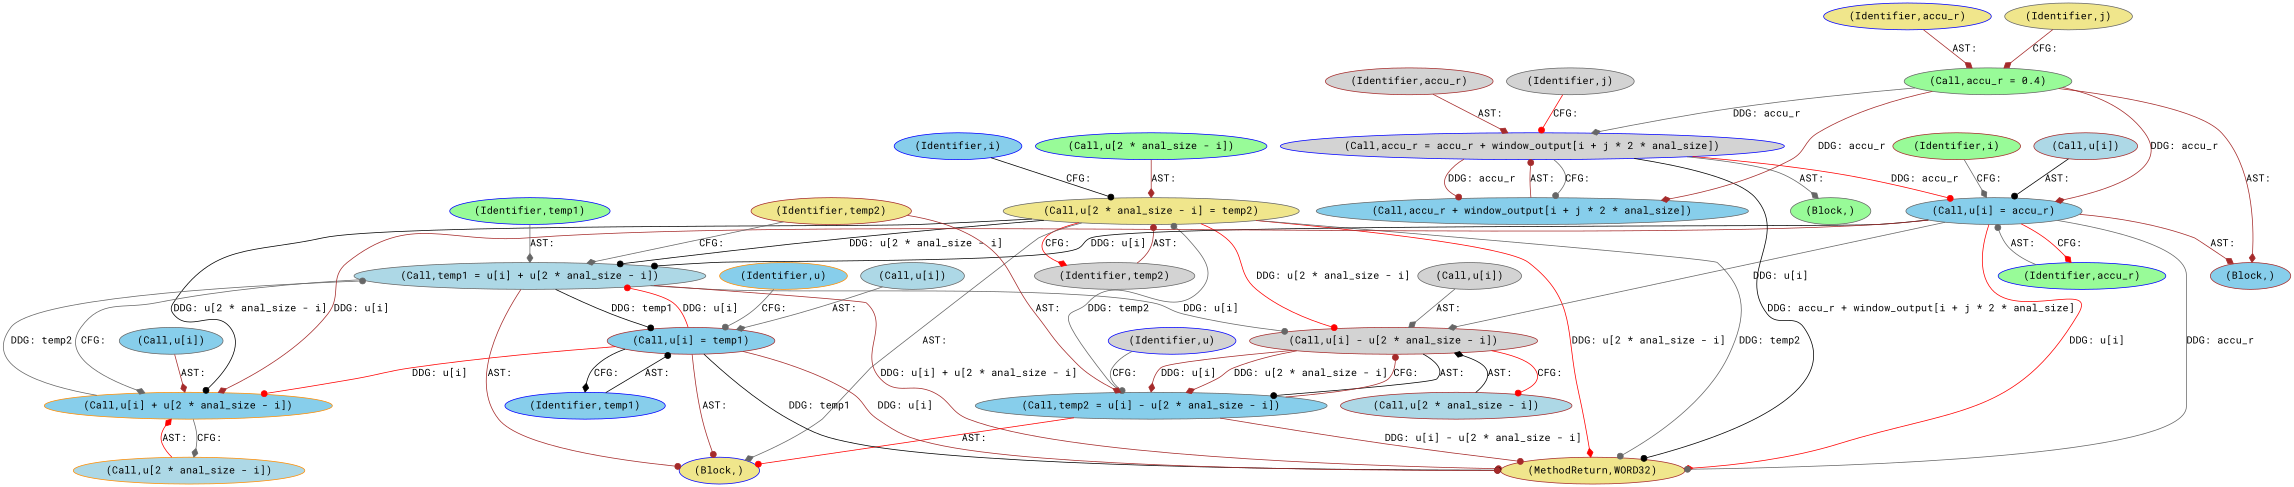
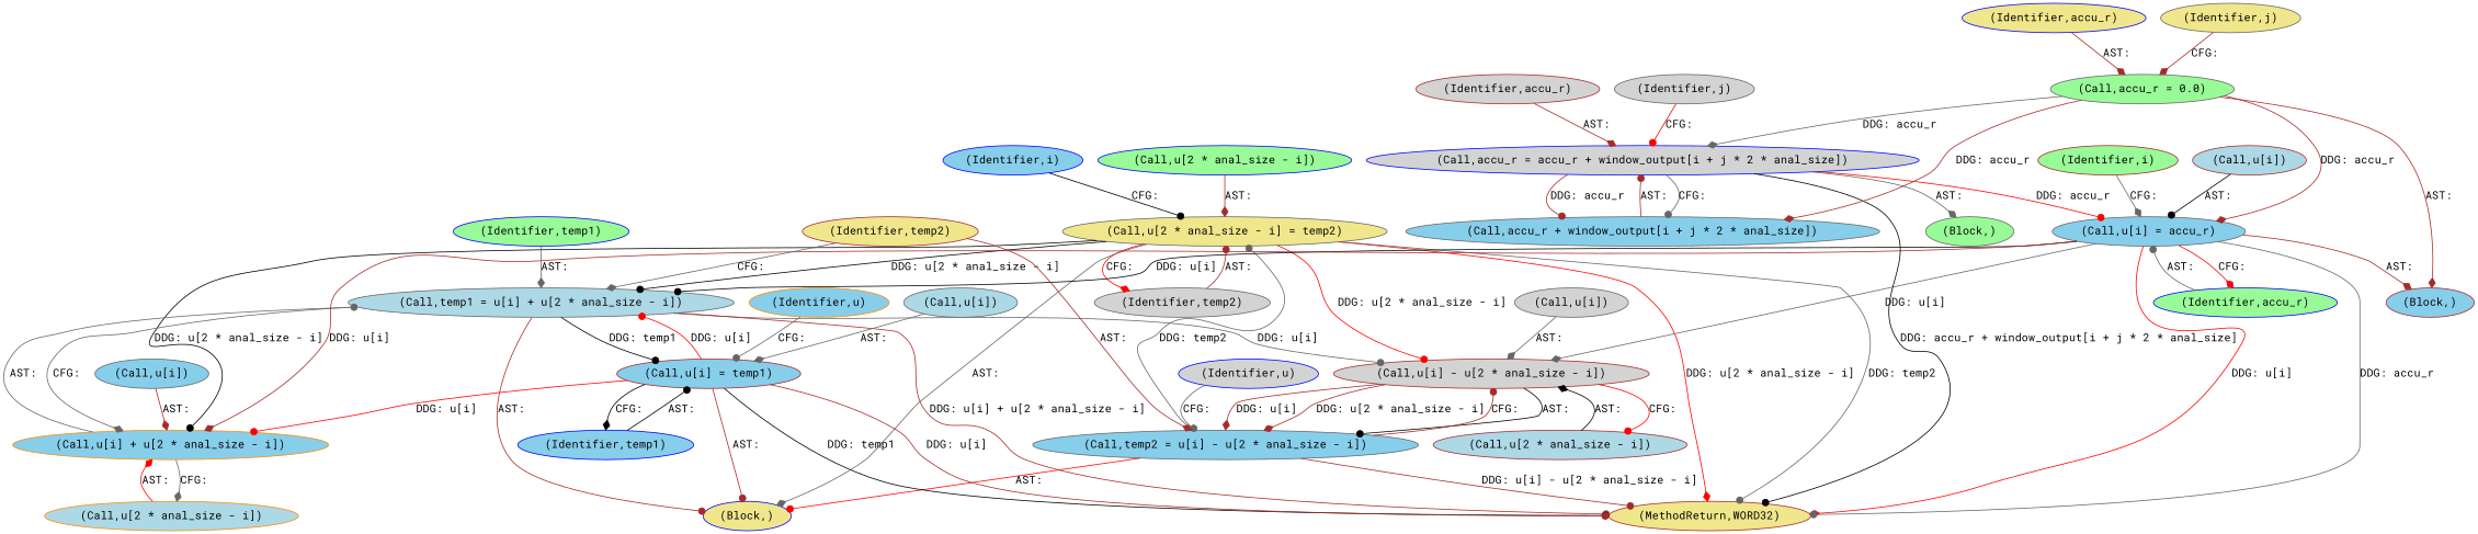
  digraph {
    fontname="Roboto Mono"
    node [color=gray40 fillcolor=skyblue fontname="Roboto Mono" style=filled]
    edge [arrowhead=dot color=brown fontname="Roboto Mono"]
    n1 [fillcolor=khaki label="(Call,u[2 * anal_size - i] = temp2)"]
    n2 [color=brown fillcolor=lightgrey label="(Call,u[i] - u[2 * anal_size - i])"]
    n3 [fillcolor=lightblue label="(Call,temp1 = u[i] + u[2 * anal_size - i])"]
    n4 [color=darkorange label="(Call,u[i] + u[2 * anal_size - i])"]
    n5 [color=brown fillcolor=khaki label="(MethodReturn,WORD32)"]
    n6 [fillcolor=lightgrey label="(Identifier,temp2)"]
    n7 [color=blue fillcolor=khaki label="(Block,)"]
    n8 [label="(Call,temp2 = u[i] - u[2 * anal_size - i])"]
    n9 [color=brown fillcolor=lightblue label="(Call,u[2 * anal_size - i])"]
    n10 [color=brown label="(Call,u[i] = temp1)"]
    n11 [color=darkorange fillcolor=lightblue label="(Call,u[2 * anal_size - i])"]
    n12 [color=blue label="(Identifier,temp1)"]
    n13 [label="(Call,u[i] = accu_r)"]
    n14 [color=blue fillcolor=palegreen label="(Identifier,accu_r)"]
    n15 [color=brown label="(Block,)"]
    n16 [color=blue fillcolor=lightgrey label="(Call,accu_r = accu_r + window_output[i + j * 2 * anal_size])"]
    n17 [label="(Call,accu_r + window_output[i + j * 2 * anal_size])"]
    n18 [fillcolor=palegreen label="(Block,)"]
-   n19 [fillcolor=palegreen label="(Call,accu_r = 0.4)"]
+   n19 [fillcolor=palegreen label="(Call,accu_r = 0.0)"]
    n20 [color=darkorange label="(Identifier,u)"]
    n21 [fillcolor=lightgrey label="(Call,u[i])"]
    n22 [fillcolor=lightblue label="(Call,u[i])"]
    n23 [color=blue fillcolor=palegreen label="(Call,u[2 * anal_size - i])"]
    n24 [color=brown fillcolor=lightgrey label="(Identifier,accu_r)"]
    n25 [fillcolor=lightgrey label="(Identifier,j)"]
    n26 [color=brown fillcolor=palegreen label="(Identifier,i)"]
    n27 [color=blue fillcolor=khaki label="(Identifier,accu_r)"]
    n28 [label="(Call,u[i])"]
    n29 [color=blue fillcolor=palegreen label="(Identifier,temp1)"]
    n30 [color=blue fillcolor=lightgrey label="(Identifier,u)"]
    n31 [fillcolor=khaki label="(Identifier,j)"]
    n32 [color=brown fillcolor=khaki label="(Identifier,temp2)"]
    n33 [color=brown fillcolor=lightblue label="(Call,u[i])"]
    n34 [color=blue label="(Identifier,i)"]
    n1 -> n2 [color=red label="DDG: u[2 * anal_size - i]"]
    n1 -> n3 [color=black label="DDG: u[2 * anal_size - i]"]
    n1 -> n4 [color=black label="DDG: u[2 * anal_size - i]"]
    n1 -> n5 [arrowhead=diamond color=red label="DDG: u[2 * anal_size - i]"]
    n1 -> n5 [color=gray40 label="DDG: temp2"]
    n1 -> n6 [arrowhead=diamond color=red label="CFG: "]
    n1 -> n7 [arrowhead=diamond color=gray40 label="AST: "]
    n2 -> n8 [color=black label="AST: "]
    n2 -> n8 [arrowhead=diamond label="DDG: u[i]"]
    n2 -> n8 [arrowhead=diamond label="DDG: u[2 * anal_size - i]"]
    n2 -> n9 [color=red label="CFG: "]
    n3 -> n2 [color=gray40 label="DDG: u[i]"]
    n3 -> n4 [arrowhead=diamond color=gray40 label="CFG: "]
    n3 -> n5 [label="DDG: u[i] + u[2 * anal_size - i]"]
    n3 -> n7 [label="AST: "]
    n3 -> n10 [color=black label="DDG: temp1"]
-   n4 -> n3 [color=gray40 label="DDG: temp2"]
+   n4 -> n3 [color=gray40 label="AST: "]
    n4 -> n11 [arrowhead=diamond color=gray40 label="CFG: "]
    n6 -> n1 [label="AST: "]
    n8 -> n1 [color=gray40 label="DDG: temp2"]
    n8 -> n2 [label="CFG: "]
    n8 -> n5 [label="DDG: u[i] - u[2 * anal_size - i]"]
    n8 -> n7 [color=red label="AST: "]
    n9 -> n2 [arrowhead=diamond color=black label="AST: "]
    n10 -> n3 [color=red label="DDG: u[i]"]
    n10 -> n4 [color=red label="DDG: u[i]"]
    n10 -> n5 [color=black label="DDG: temp1"]
    n10 -> n5 [label="DDG: u[i]"]
    n10 -> n7 [label="AST: "]
    n10 -> n12 [arrowhead=diamond color=black label="CFG: "]
    n11 -> n4 [arrowhead=diamond color=red label="AST: "]
    n12 -> n10 [color=black label="AST: "]
    n13 -> n2 [arrowhead=diamond color=gray40 label="DDG: u[i]"]
    n13 -> n3 [color=black label="DDG: u[i]"]
    n13 -> n4 [arrowhead=diamond label="DDG: u[i]"]
    n13 -> n5 [arrowhead=diamond color=red label="DDG: u[i]"]
    n13 -> n5 [color=gray40 label="DDG: accu_r"]
    n13 -> n14 [arrowhead=diamond color=red label="CFG: "]
    n13 -> n15 [arrowhead=diamond label="AST: "]
    n14 -> n13 [color=gray40 label="AST: "]
    n16 -> n5 [color=black label="DDG: accu_r + window_output[i + j * 2 * anal_size]"]
    n16 -> n13 [color=red label="DDG: accu_r"]
    n16 -> n17 [color=gray40 label="CFG: "]
    n16 -> n17 [label="DDG: accu_r"]
    n16 -> n18 [arrowhead=diamond color=gray40 label="AST: "]
    n17 -> n16 [label="AST: "]
    n19 -> n13 [arrowhead=diamond label="DDG: accu_r"]
    n19 -> n15 [arrowhead=diamond label="AST: "]
    n19 -> n16 [arrowhead=diamond color=gray40 label="DDG: accu_r"]
    n19 -> n17 [arrowhead=diamond label="DDG: accu_r"]
    n20 -> n10 [color=gray40 label="CFG: "]
    n21 -> n2 [arrowhead=diamond color=gray40 label="AST: "]
    n22 -> n10 [arrowhead=diamond color=gray40 label="AST: "]
    n23 -> n1 [arrowhead=diamond label="AST: "]
    n24 -> n16 [arrowhead=diamond label="AST: "]
    n25 -> n16 [color=red label="CFG: "]
    n26 -> n13 [arrowhead=diamond color=gray40 label="CFG: "]
    n27 -> n19 [arrowhead=diamond label="AST: "]
    n28 -> n4 [arrowhead=diamond label="AST: "]
    n29 -> n3 [arrowhead=diamond color=gray40 label="AST: "]
    n30 -> n8 [color=gray40 label="CFG: "]
    n31 -> n19 [arrowhead=diamond label="CFG: "]
    n32 -> n3 [arrowhead=diamond color=gray40 label="CFG: "]
    n32 -> n8 [arrowhead=diamond label="AST: "]
    n33 -> n13 [color=black label="AST: "]
    n34 -> n1 [color=black label="CFG: "]
  }
